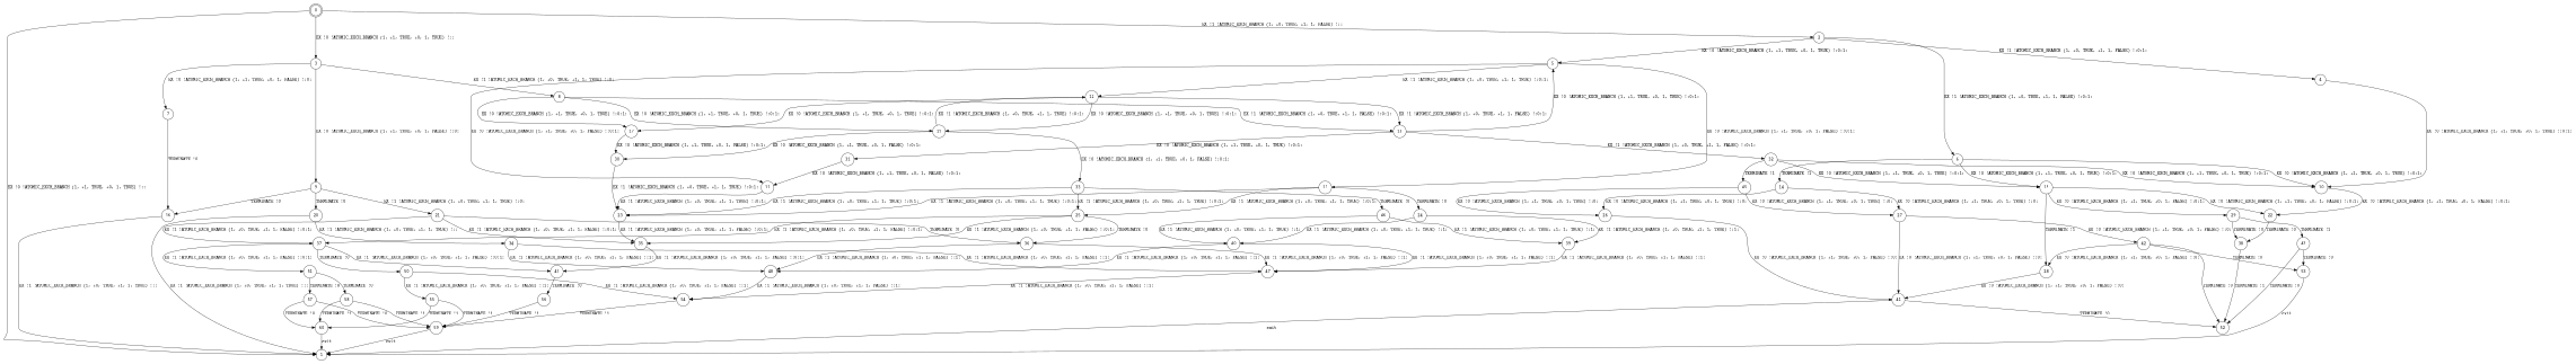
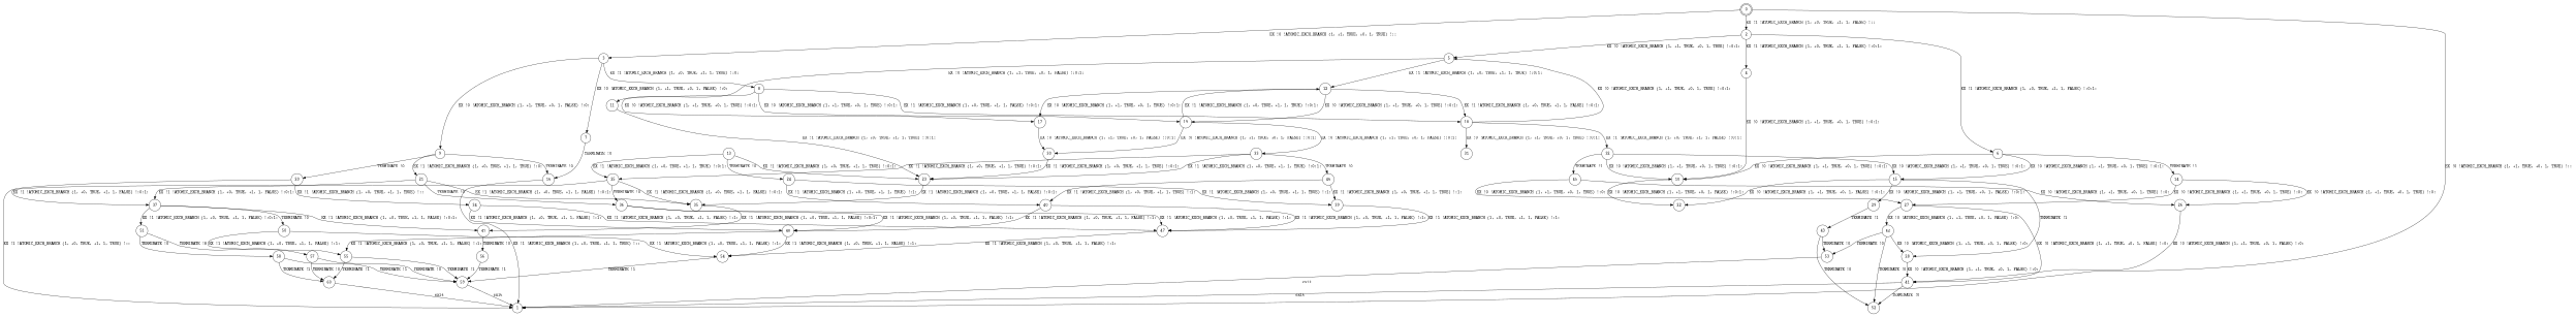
  digraph {
    fontname="Courier Prime"
    node [fontname="Courier Prime" shape=circle]
    edge [fontname="Courier Prime"]
    0 [peripheries=2]
    1
    2
    3
    4
    5
    6
    7
    8
    9
    10
    11
    12
    13
    14
    15
    16
    17
    18
    19
    20
    21
    22
    23
    24
    25
    26
    27
    28
    29
    30
    31
    32
    33
    34
    35
    36
    37
-   38
    39
    40
    41
    42
    43
    45
    46
    47
    48
    49
    50
    51
    52
    53
    54
    55
    56
    57
    58
    59
    60
    0 -> 1 [label="EX !0 !ATOMIC_EXCH_BRANCH (1, +1, TRUE, +0, 1, TRUE) !::"]
    0 -> 2 [label="EX !1 !ATOMIC_EXCH_BRANCH (1, +0, TRUE, +1, 1, FALSE) !::"]
    0 -> 3 [label="EX !0 !ATOMIC_EXCH_BRANCH (1, +1, TRUE, +0, 1, TRUE) !::"]
    2 -> 4 [label="EX !1 !ATOMIC_EXCH_BRANCH (1, +0, TRUE, +1, 1, FALSE) !:0:1:"]
    2 -> 5 [label="EX !0 !ATOMIC_EXCH_BRANCH (1, +1, TRUE, +0, 1, TRUE) !:0:1:"]
    2 -> 6 [label="EX !1 !ATOMIC_EXCH_BRANCH (1, +0, TRUE, +1, 1, FALSE) !:0:1:"]
    3 -> 7 [label="EX !0 !ATOMIC_EXCH_BRANCH (1, +1, TRUE, +0, 1, FALSE) !:0:"]
    3 -> 8 [label="EX !1 !ATOMIC_EXCH_BRANCH (1, +0, TRUE, +1, 1, TRUE) !:0:"]
    3 -> 9 [label="EX !0 !ATOMIC_EXCH_BRANCH (1, +1, TRUE, +0, 1, FALSE) !:0:"]
    4 -> 10 [label="EX !0 !ATOMIC_EXCH_BRANCH (1, +1, TRUE, +0, 1, TRUE) !:0:1:"]
    5 -> 11 [label="EX !0 !ATOMIC_EXCH_BRANCH (1, +1, TRUE, +0, 1, FALSE) !:0:1:"]
    5 -> 12 [label="EX !1 !ATOMIC_EXCH_BRANCH (1, +0, TRUE, +1, 1, TRUE) !:0:1:"]
-   5 -> 13 [label="EX !0 !ATOMIC_EXCH_BRANCH (1, +1, TRUE, +0, 1, FALSE) !:0:1:"]
    6 -> 10 [label="EX !0 !ATOMIC_EXCH_BRANCH (1, +1, TRUE, +0, 1, TRUE) !:0:1:"]
    6 -> 14 [label="TERMINATE !1"]
    6 -> 15 [label="EX !0 !ATOMIC_EXCH_BRANCH (1, +1, TRUE, +0, 1, TRUE) !:0:1:"]
    7 -> 16 [label="TERMINATE !0"]
    8 -> 17 [label="EX !0 !ATOMIC_EXCH_BRANCH (1, +1, TRUE, +0, 1, TRUE) !:0:1:"]
    8 -> 18 [label="EX !1 !ATOMIC_EXCH_BRANCH (1, +0, TRUE, +1, 1, FALSE) !:0:1:"]
    8 -> 19 [label="EX !0 !ATOMIC_EXCH_BRANCH (1, +1, TRUE, +0, 1, TRUE) !:0:1:"]
    9 -> 16 [label="TERMINATE !0"]
    9 -> 20 [label="TERMINATE !0"]
    9 -> 21 [label="EX !1 !ATOMIC_EXCH_BRANCH (1, +0, TRUE, +1, 1, TRUE) !:0:"]
    10 -> 22 [label="EX !0 !ATOMIC_EXCH_BRANCH (1, +1, TRUE, +0, 1, FALSE) !:0:1:"]
    11 -> 23 [label="EX !1 !ATOMIC_EXCH_BRANCH (1, +0, TRUE, +1, 1, TRUE) !:0:1:"]
    12 -> 17 [label="EX !0 !ATOMIC_EXCH_BRANCH (1, +1, TRUE, +0, 1, TRUE) !:0:1:"]
    12 -> 18 [label="EX !1 !ATOMIC_EXCH_BRANCH (1, +0, TRUE, +1, 1, FALSE) !:0:1:"]
    12 -> 19 [label="EX !0 !ATOMIC_EXCH_BRANCH (1, +1, TRUE, +0, 1, TRUE) !:0:1:"]
    13 -> 23 [label="EX !1 !ATOMIC_EXCH_BRANCH (1, +0, TRUE, +1, 1, TRUE) !:0:1:"]
    13 -> 24 [label="TERMINATE !0"]
    13 -> 25 [label="EX !1 !ATOMIC_EXCH_BRANCH (1, +0, TRUE, +1, 1, TRUE) !:0:1:"]
    14 -> 26 [label="EX !0 !ATOMIC_EXCH_BRANCH (1, +1, TRUE, +0, 1, TRUE) !:0:"]
    14 -> 27 [label="EX !0 !ATOMIC_EXCH_BRANCH (1, +1, TRUE, +0, 1, TRUE) !:0:"]
    15 -> 22 [label="EX !0 !ATOMIC_EXCH_BRANCH (1, +1, TRUE, +0, 1, FALSE) !:0:1:"]
    15 -> 28 [label="TERMINATE !1"]
    15 -> 29 [label="EX !0 !ATOMIC_EXCH_BRANCH (1, +1, TRUE, +0, 1, FALSE) !:0:1:"]
    16 -> 1 [label="EX !1 !ATOMIC_EXCH_BRANCH (1, +0, TRUE, +1, 1, TRUE) !::"]
    17 -> 30 [label="EX !0 !ATOMIC_EXCH_BRANCH (1, +1, TRUE, +0, 1, FALSE) !:0:1:"]
    18 -> 5 [label="EX !0 !ATOMIC_EXCH_BRANCH (1, +1, TRUE, +0, 1, TRUE) !:0:1:"]
    18 -> 31 [label="EX !0 !ATOMIC_EXCH_BRANCH (1, +1, TRUE, +0, 1, TRUE) !:0:1:"]
    18 -> 32 [label="EX !1 !ATOMIC_EXCH_BRANCH (1, +0, TRUE, +1, 1, FALSE) !:0:1:"]
    19 -> 12 [label="EX !1 !ATOMIC_EXCH_BRANCH (1, +0, TRUE, +1, 1, TRUE) !:0:1:"]
    19 -> 30 [label="EX !0 !ATOMIC_EXCH_BRANCH (1, +1, TRUE, +0, 1, FALSE) !:0:1:"]
    19 -> 33 [label="EX !0 !ATOMIC_EXCH_BRANCH (1, +1, TRUE, +0, 1, FALSE) !:0:1:"]
    20 -> 1 [label="EX !1 !ATOMIC_EXCH_BRANCH (1, +0, TRUE, +1, 1, TRUE) !::"]
    20 -> 34 [label="EX !1 !ATOMIC_EXCH_BRANCH (1, +0, TRUE, +1, 1, TRUE) !::"]
    21 -> 35 [label="EX !1 !ATOMIC_EXCH_BRANCH (1, +0, TRUE, +1, 1, FALSE) !:0:1:"]
    21 -> 36 [label="TERMINATE !0"]
    21 -> 37 [label="EX !1 !ATOMIC_EXCH_BRANCH (1, +0, TRUE, +1, 1, FALSE) !:0:1:"]
-   22 -> 38 [label="TERMINATE !0"]
    23 -> 35 [label="EX !1 !ATOMIC_EXCH_BRANCH (1, +0, TRUE, +1, 1, FALSE) !:0:1:"]
    24 -> 39 [label="EX !1 !ATOMIC_EXCH_BRANCH (1, +0, TRUE, +1, 1, TRUE) !:1:"]
    24 -> 40 [label="EX !1 !ATOMIC_EXCH_BRANCH (1, +0, TRUE, +1, 1, TRUE) !:1:"]
    25 -> 35 [label="EX !1 !ATOMIC_EXCH_BRANCH (1, +0, TRUE, +1, 1, FALSE) !:0:1:"]
    25 -> 36 [label="TERMINATE !0"]
    25 -> 37 [label="EX !1 !ATOMIC_EXCH_BRANCH (1, +0, TRUE, +1, 1, FALSE) !:0:1:"]
    26 -> 41 [label="EX !0 !ATOMIC_EXCH_BRANCH (1, +1, TRUE, +0, 1, FALSE) !:0:"]
    27 -> 41 [label="EX !0 !ATOMIC_EXCH_BRANCH (1, +1, TRUE, +0, 1, FALSE) !:0:"]
    27 -> 42 [label="EX !0 !ATOMIC_EXCH_BRANCH (1, +1, TRUE, +0, 1, FALSE) !:0:"]
    28 -> 41 [label="EX !0 !ATOMIC_EXCH_BRANCH (1, +1, TRUE, +0, 1, FALSE) !:0:"]
-   29 -> 38 [label="TERMINATE !0"]
    29 -> 43 [label="TERMINATE !1"]
    30 -> 23 [label="EX !1 !ATOMIC_EXCH_BRANCH (1, +0, TRUE, +1, 1, TRUE) !:0:1:"]
-   31 -> 11 [label="EX !0 !ATOMIC_EXCH_BRANCH (1, +1, TRUE, +0, 1, FALSE) !:0:1:"]
    32 -> 10 [label="EX !0 !ATOMIC_EXCH_BRANCH (1, +1, TRUE, +0, 1, TRUE) !:0:1:"]
    32 -> 15 [label="EX !0 !ATOMIC_EXCH_BRANCH (1, +1, TRUE, +0, 1, TRUE) !:0:1:"]
    32 -> 45 [label="TERMINATE !1"]
    33 -> 23 [label="EX !1 !ATOMIC_EXCH_BRANCH (1, +0, TRUE, +1, 1, TRUE) !:0:1:"]
    33 -> 25 [label="EX !1 !ATOMIC_EXCH_BRANCH (1, +0, TRUE, +1, 1, TRUE) !:0:1:"]
    33 -> 46 [label="TERMINATE !0"]
    34 -> 47 [label="EX !1 !ATOMIC_EXCH_BRANCH (1, +0, TRUE, +1, 1, FALSE) !:1:"]
    34 -> 48 [label="EX !1 !ATOMIC_EXCH_BRANCH (1, +0, TRUE, +1, 1, FALSE) !:1:"]
    35 -> 49 [label="EX !1 !ATOMIC_EXCH_BRANCH (1, +0, TRUE, +1, 1, FALSE) !:0:1:"]
    36 -> 47 [label="EX !1 !ATOMIC_EXCH_BRANCH (1, +0, TRUE, +1, 1, FALSE) !:1:"]
    36 -> 48 [label="EX !1 !ATOMIC_EXCH_BRANCH (1, +0, TRUE, +1, 1, FALSE) !:1:"]
    37 -> 49 [label="EX !1 !ATOMIC_EXCH_BRANCH (1, +0, TRUE, +1, 1, FALSE) !:0:1:"]
    37 -> 50 [label="TERMINATE !0"]
    37 -> 51 [label="EX !1 !ATOMIC_EXCH_BRANCH (1, +0, TRUE, +1, 1, FALSE) !:0:1:"]
-   38 -> 52 [label="TERMINATE !1"]
    39 -> 47 [label="EX !1 !ATOMIC_EXCH_BRANCH (1, +0, TRUE, +1, 1, FALSE) !:1:"]
    40 -> 47 [label="EX !1 !ATOMIC_EXCH_BRANCH (1, +0, TRUE, +1, 1, FALSE) !:1:"]
    40 -> 48 [label="EX !1 !ATOMIC_EXCH_BRANCH (1, +0, TRUE, +1, 1, FALSE) !:1:"]
    41 -> 1 [label=exit]
    41 -> 52 [label="TERMINATE !0"]
    42 -> 28 [label="EX !0 !ATOMIC_EXCH_BRANCH (1, +1, TRUE, +0, 1, FALSE) !:0:"]
    42 -> 52 [label="TERMINATE !0"]
    42 -> 53 [label="TERMINATE !0"]
    43 -> 52 [label="TERMINATE !0"]
    43 -> 53 [label="TERMINATE !0"]
    45 -> 26 [label="EX !0 !ATOMIC_EXCH_BRANCH (1, +1, TRUE, +0, 1, TRUE) !:0:"]
    45 -> 27 [label="EX !0 !ATOMIC_EXCH_BRANCH (1, +1, TRUE, +0, 1, TRUE) !:0:"]
    46 -> 39 [label="EX !1 !ATOMIC_EXCH_BRANCH (1, +0, TRUE, +1, 1, TRUE) !:1:"]
    46 -> 40 [label="EX !1 !ATOMIC_EXCH_BRANCH (1, +0, TRUE, +1, 1, TRUE) !:1:"]
    47 -> 54 [label="EX !1 !ATOMIC_EXCH_BRANCH (1, +0, TRUE, +1, 1, FALSE) !:1:"]
    48 -> 54 [label="EX !1 !ATOMIC_EXCH_BRANCH (1, +0, TRUE, +1, 1, FALSE) !:1:"]
+   48 -> 55 [label="EX !1 !ATOMIC_EXCH_BRANCH (1, +0, TRUE, +1, 1, FALSE) !:1:"]
    49 -> 56 [label="TERMINATE !0"]
    50 -> 54 [label="EX !1 !ATOMIC_EXCH_BRANCH (1, +0, TRUE, +1, 1, FALSE) !:1:"]
    50 -> 55 [label="EX !1 !ATOMIC_EXCH_BRANCH (1, +0, TRUE, +1, 1, FALSE) !:1:"]
    51 -> 57 [label="TERMINATE !8"]
    51 -> 58 [label="TERMINATE !0"]
    53 -> 1 [label=exit]
    54 -> 59 [label="TERMINATE !1"]
    55 -> 59 [label="TERMINATE !1"]
    55 -> 60 [label="TERMINATE !1"]
    56 -> 59 [label="TERMINATE !1"]
    57 -> 59 [label="TERMINATE !0"]
    57 -> 60 [label="TERMINATE !0"]
    58 -> 59 [label="TERMINATE !1"]
    58 -> 60 [label="TERMINATE !1"]
    59 -> 1 [label=exit]
    60 -> 1 [label=exit]
  }
